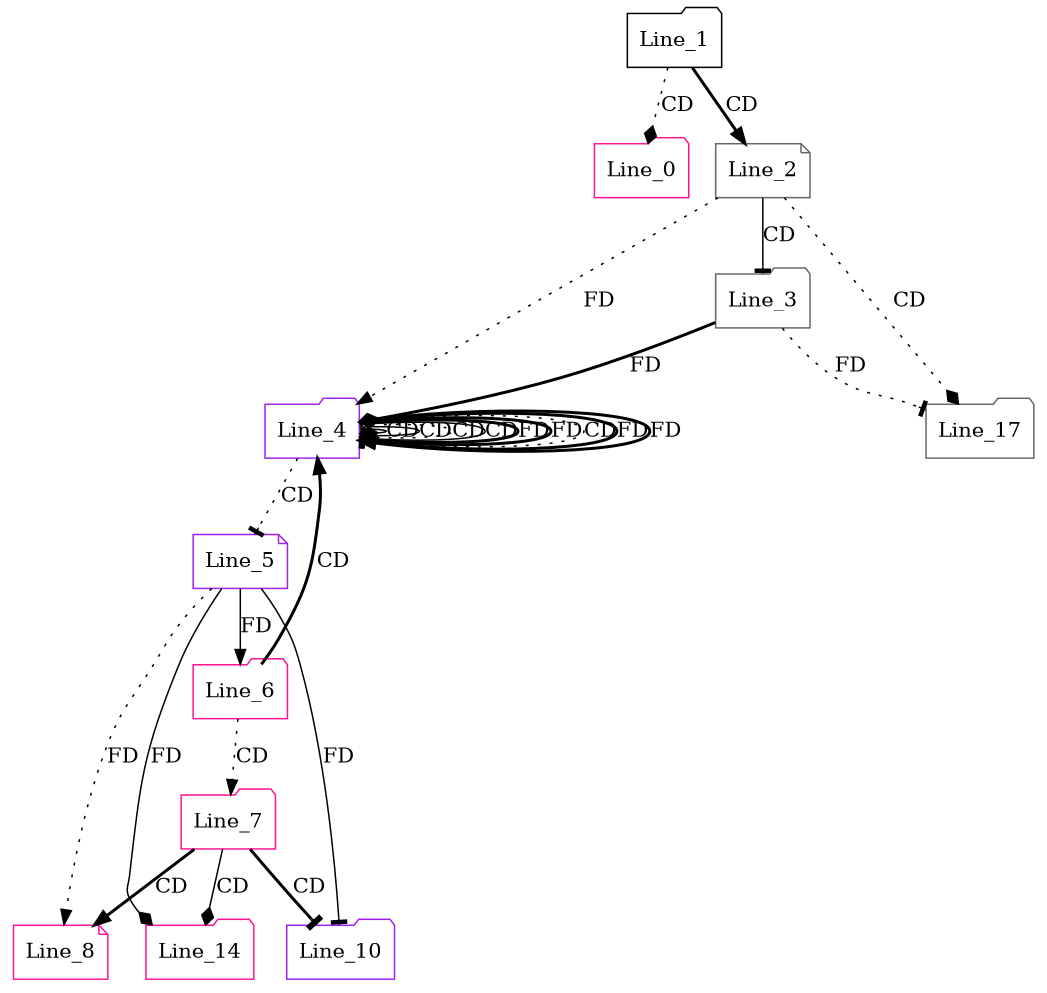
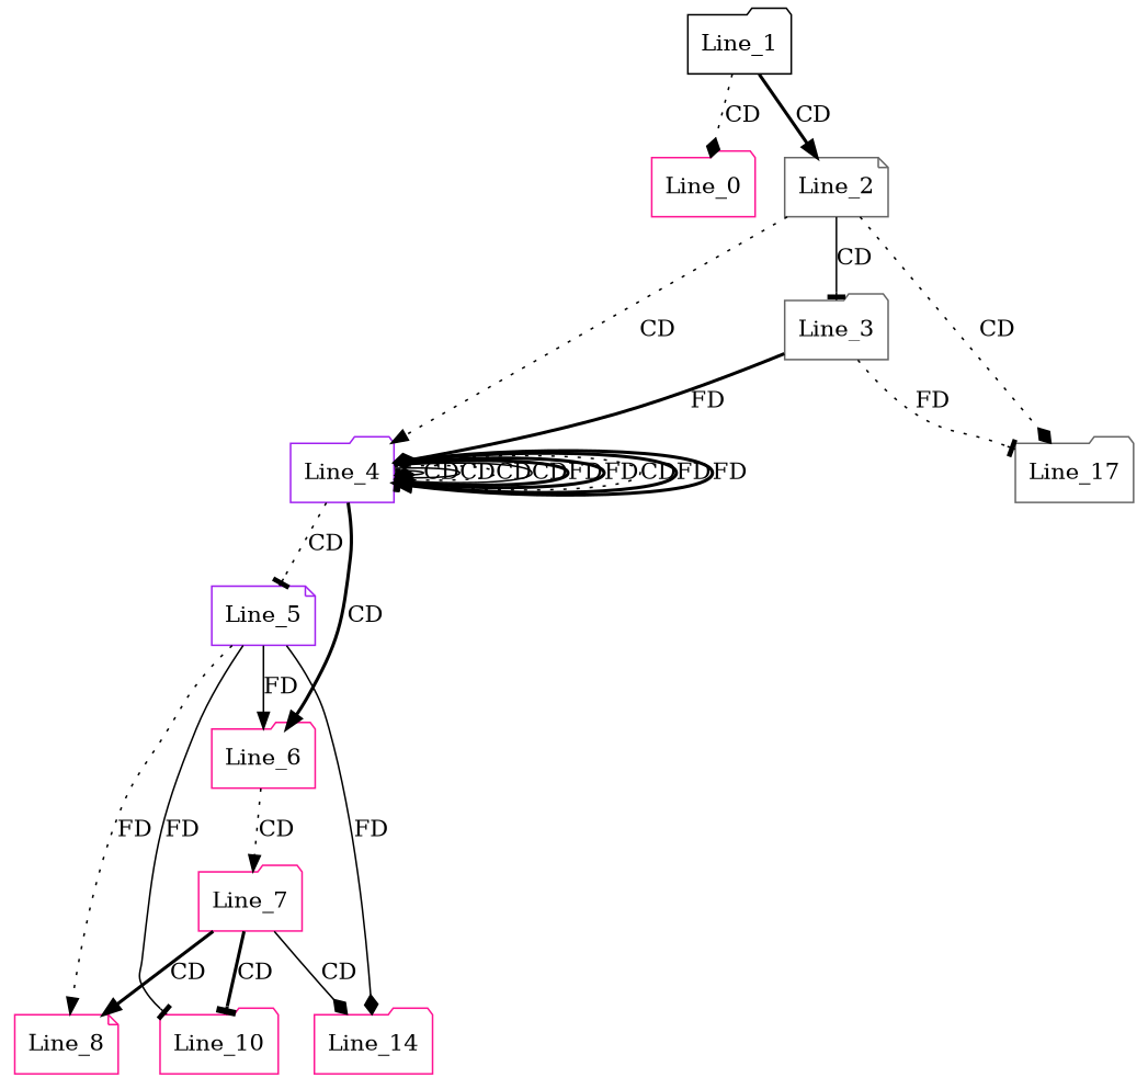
  digraph {
    node [color=deeppink shape=folder]
    edge [arrowhead=normal style=dotted]
    Line_1 [color=black]
    Line_0
    Line_2 [color=gray40 shape=note]
    Line_3 [color=gray40]
    Line_4 [color=purple]
    Line_17 [color=gray40]
    Line_5 [color=purple shape=note]
    Line_6
    Line_8 [shape=note]
-   Line_10 [color=purple]
+   Line_10
    Line_14
    Line_7
    Line_1 -> Line_0 [arrowhead=diamond label=CD]
    Line_1 -> Line_2 [label=CD style=bold]
    Line_2 -> Line_3 [arrowhead=tee label=CD style=solid]
-   Line_2 -> Line_4 [label=FD]
+   Line_2 -> Line_4 [label=CD]
    Line_2 -> Line_17 [arrowhead=diamond label=CD]
    Line_3 -> Line_4 [arrowhead=diamond label=FD style=bold]
    Line_3 -> Line_17 [arrowhead=tee label=FD]
    Line_4 -> Line_4 [arrowhead=diamond label=CD style=solid]
    Line_4 -> Line_4 [arrowhead=tee label=CD style=solid]
    Line_4 -> Line_4 [arrowhead=diamond label=CD]
    Line_4 -> Line_4 [arrowhead=diamond label=CD style=solid]
    Line_4 -> Line_4 [arrowhead=tee label=FD style=bold]
    Line_4 -> Line_4 [arrowhead=tee label=FD style=bold]
    Line_4 -> Line_4 [arrowhead=tee label=CD]
    Line_4 -> Line_4 [label=FD style=bold]
    Line_4 -> Line_4 [label=FD style=bold]
    Line_4 -> Line_5 [arrowhead=tee label=CD]
-   Line_6 -> Line_4 [label=CD style=bold]
+   Line_4 -> Line_6 [label=CD style=bold]
    Line_5 -> Line_6 [label=FD style=solid]
    Line_5 -> Line_8 [label=FD]
    Line_5 -> Line_10 [arrowhead=tee label=FD style=solid]
    Line_5 -> Line_14 [arrowhead=diamond label=FD style=solid]
    Line_6 -> Line_7 [label=CD]
    Line_7 -> Line_8 [label=CD style=bold]
    Line_7 -> Line_10 [arrowhead=tee label=CD style=bold]
    Line_7 -> Line_14 [arrowhead=diamond label=CD style=solid]
  }
